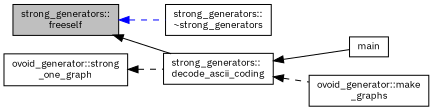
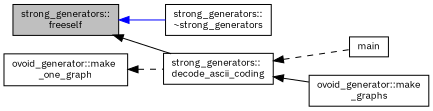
  digraph {
    fontname="IBM Plex Sans"
    rankdir=LR
    node [color=black fillcolor=white fontname="IBM Plex Sans" fontsize=10 shape=record style=filled]
    edge [color=black dir=back fontname="IBM Plex Sans" fontsize=10 labelfontname=Helvetica labelfontsize=10 style=solid]
    n1 [fillcolor=grey75 fontcolor=black height=0.2 label="strong_generators::\lfreeself" width=0.4]
    n2 [height=0.2 label="strong_generators::\l~strong_generators" width=0.4]
    n3 [height=0.2 label="strong_generators::\ldecode_ascii_coding" width=0.4]
    n4 [height=0.2 label=main width=0.4]
    n5 [height=0.2 label="ovoid_generator::make\l_graphs" width=0.4]
-   n6 [height=0.2 label="ovoid_generator::strong\l_one_graph" width=0.4]
-   n1 -> n2 [color=blue style=dashed]
+   n6 [height=0.2 label="ovoid_generator::make\l_one_graph" width=0.4]
+   n1 -> n2 [color=blue]
    n1 -> n3
-   n3 -> n4
-   n3 -> n5 [style=dashed]
+   n3 -> n4 [style=dashed]
+   n3 -> n5
    n6 -> n3 [style=dashed]
  }
